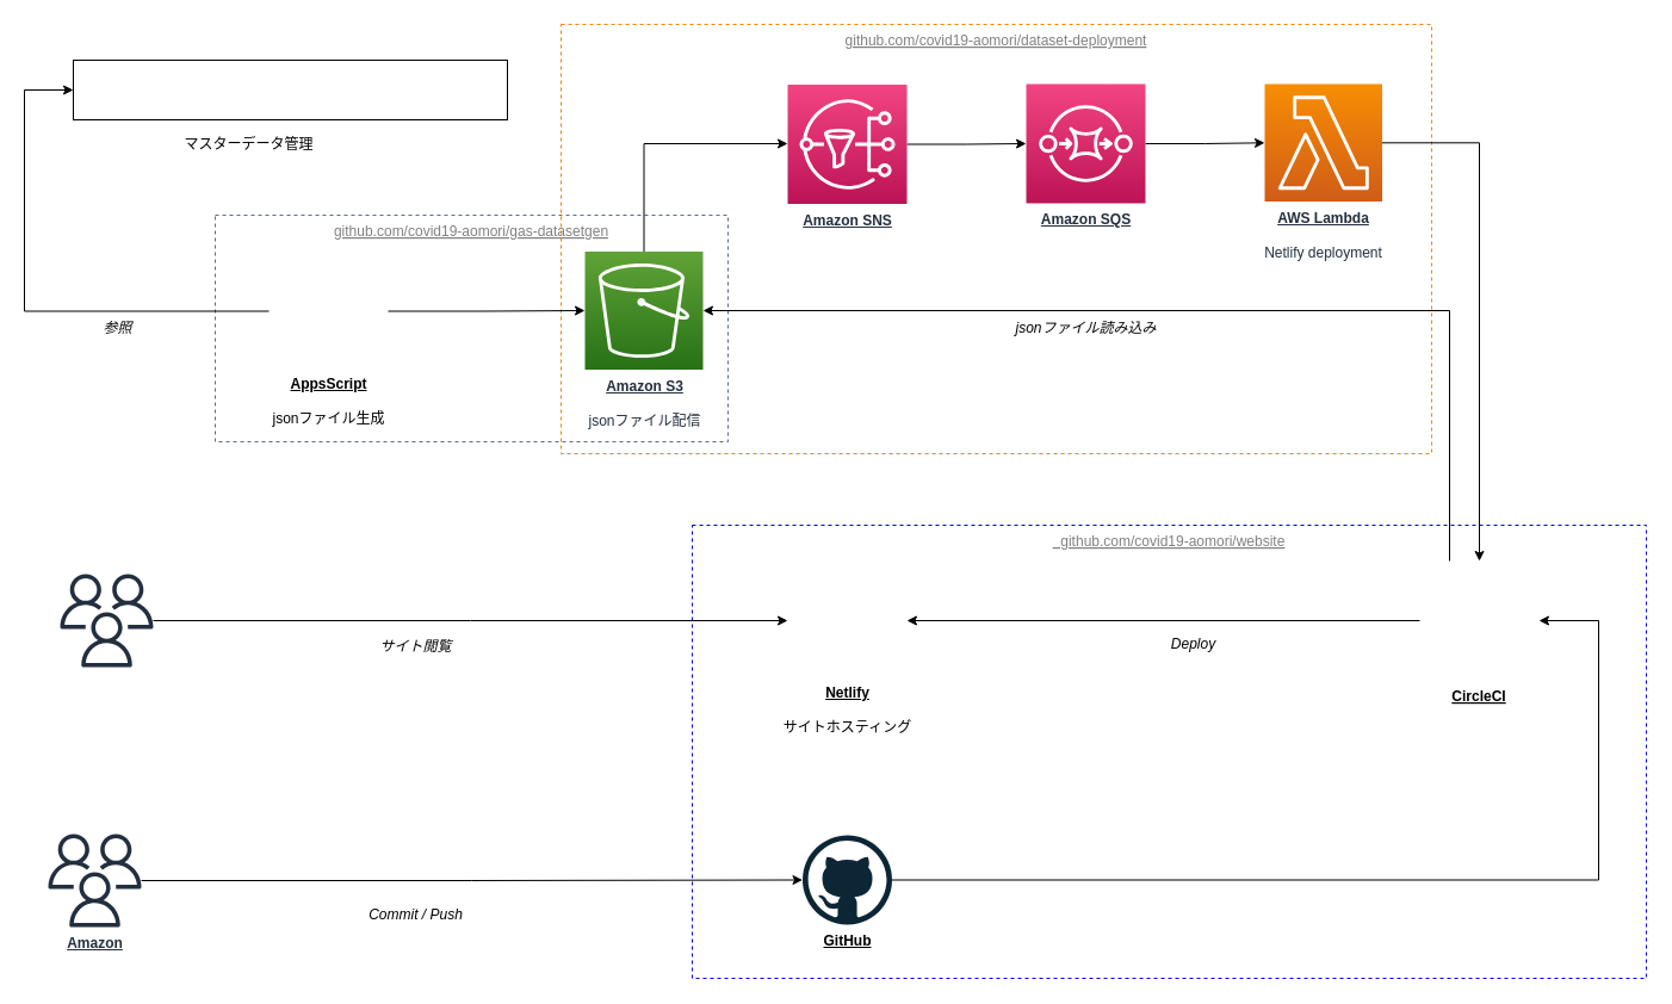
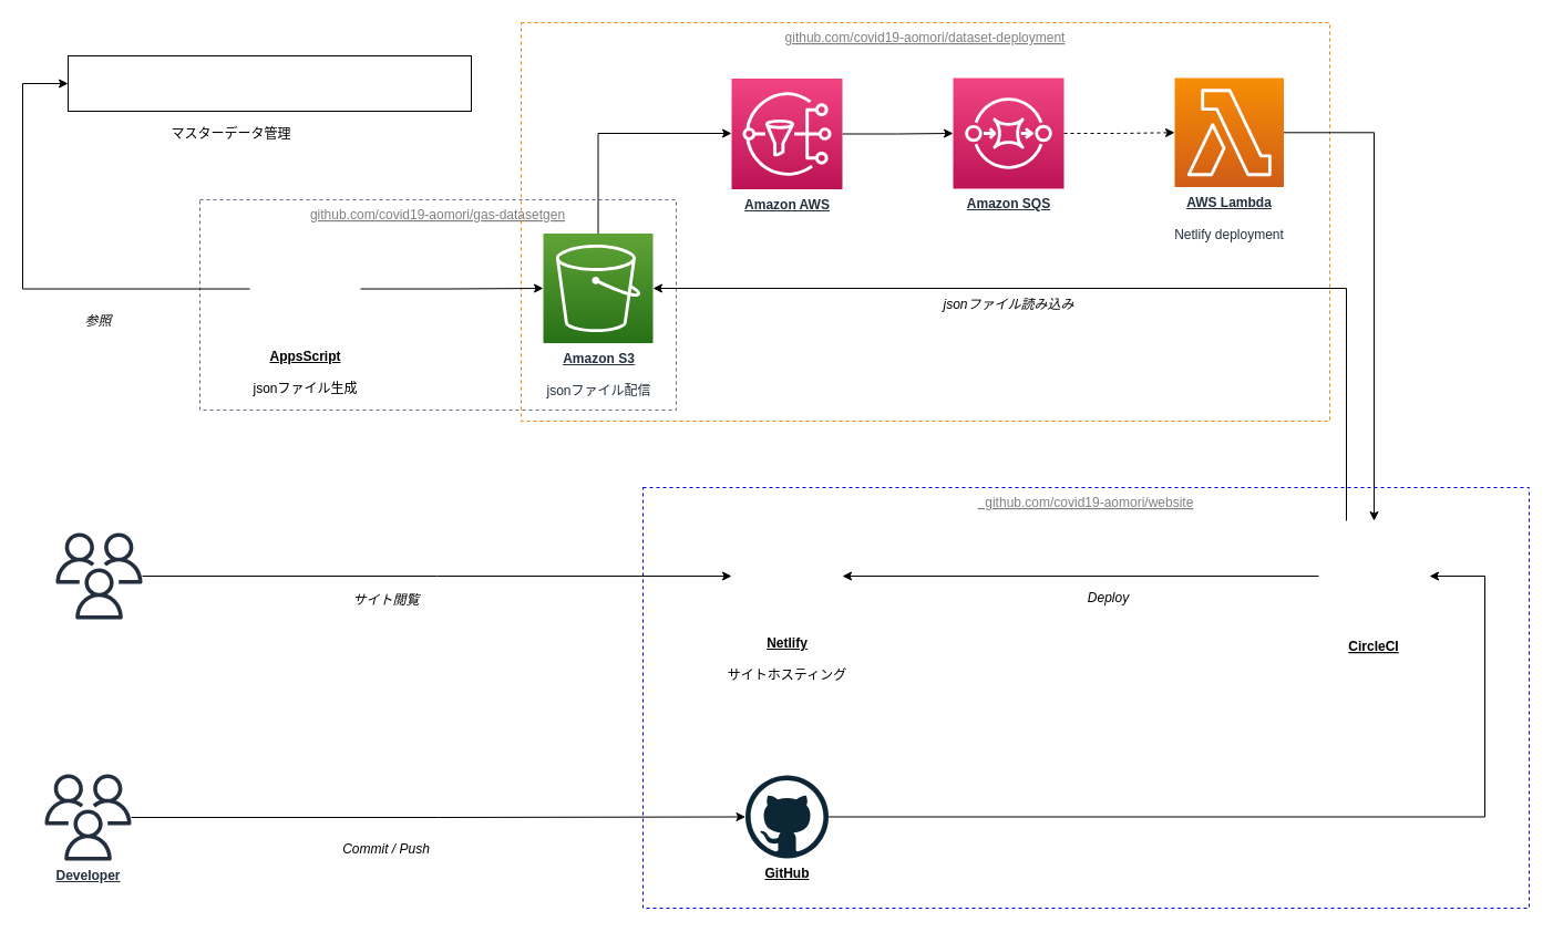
  <mxCell id="0" />
  <mxCell id="1" parent="0" />
  <mxCell id="2" value="  github.com/covid19-aomori/website" style="fillColor=none;strokeColor=#0000FF;dashed=1;verticalAlign=top;fontStyle=4;fontColor=#808080;align=center;" parent="1" vertex="1"><mxGeometry x="580" y="440" width="800" height="380" as="geometry" /></mxCell>
  <mxCell id="3" value="github.com/covid19-aomori/gas-datasetgen" style="fillColor=none;strokeColor=#5A6C86;dashed=1;verticalAlign=top;fontStyle=4;fontColor=#808080;" parent="1" vertex="1"><mxGeometry x="180" y="180" width="430" height="190" as="geometry" /></mxCell>
  <mxCell id="4" value="github.com/covid19-aomori/dataset-deployment" style="fillColor=none;strokeColor=#FF8000;dashed=1;verticalAlign=top;fontStyle=4;fontColor=#808080;" parent="1" vertex="1"><mxGeometry x="470" y="20" width="730" height="360" as="geometry" /></mxCell>
  <mxCell id="5" style="edgeStyle=orthogonalEdgeStyle;rounded=0;orthogonalLoop=1;jettySize=auto;html=1;startArrow=none;startFill=0;endArrow=classic;endFill=1;" edge="1" parent="1" source="7" target="11"><mxGeometry relative="1" as="geometry" /></mxCell>
  <mxCell id="6" style="edgeStyle=orthogonalEdgeStyle;rounded=0;orthogonalLoop=1;jettySize=auto;html=1;entryX=0;entryY=0.5;entryDx=0;entryDy=0;startArrow=none;startFill=0;endArrow=classic;endFill=1;" edge="1" parent="1" source="7" target="24"><mxGeometry relative="1" as="geometry"><Array as="points"><mxPoint x="20" y="260" /><mxPoint x="20" y="75" /></Array></mxGeometry></mxCell>
  <mxCell id="7" value="" style="shape=image;verticalLabelPosition=bottom;verticalAlign=top;imageAspect=0;image=https://www.gstatic.com/images/branding/product/2x/apps_script_48dp.png" parent="1" vertex="1"><mxGeometry x="225" y="210.5" width="100" height="100" as="geometry" /></mxCell>
  <mxCell id="8" value="マスターデータ管理" style="text;html=1;align=center;verticalAlign=middle;resizable=0;points=[];autosize=1;" parent="1" vertex="1"><mxGeometry x="148" y="110.5" width="120" height="20" as="geometry" /></mxCell>
  <mxCell id="9" value="&lt;u&gt;&lt;b&gt;AppsScript&lt;/b&gt;&lt;/u&gt;&lt;br&gt;&lt;br&gt;jsonファイル生成" style="text;html=1;align=center;verticalAlign=middle;resizable=0;points=[];autosize=1;" parent="1" vertex="1"><mxGeometry x="220" y="310.5" width="110" height="50" as="geometry" /></mxCell>
  <mxCell id="10" style="edgeStyle=orthogonalEdgeStyle;rounded=0;orthogonalLoop=1;jettySize=auto;html=1;" parent="1" source="11" target="15" edge="1"><mxGeometry relative="1" as="geometry"><Array as="points"><mxPoint x="540" y="120" /></Array></mxGeometry></mxCell>
  <mxCell id="11" value="&lt;b&gt;&lt;u&gt;Amazon S3&lt;/u&gt;&lt;/b&gt;&lt;br&gt;&lt;br&gt;jsonファイル配信" style="outlineConnect=0;fontColor=#232F3E;gradientColor=#60A337;gradientDirection=north;fillColor=#277116;strokeColor=#ffffff;dashed=0;verticalLabelPosition=bottom;verticalAlign=top;align=center;html=1;fontSize=12;fontStyle=0;aspect=fixed;shape=mxgraph.aws4.resourceIcon;resIcon=mxgraph.aws4.s3;" parent="1" vertex="1"><mxGeometry x="490" y="210.5" width="99" height="99" as="geometry" /></mxCell>
  <mxCell id="12" style="edgeStyle=orthogonalEdgeStyle;rounded=0;orthogonalLoop=1;jettySize=auto;html=1;" parent="1" source="13" edge="1"><mxGeometry relative="1" as="geometry"><mxPoint x="660" y="520" as="targetPoint" /></mxGeometry></mxCell>
  <mxCell id="13" value="" style="outlineConnect=0;fontColor=#232F3E;gradientColor=none;fillColor=#232F3E;strokeColor=none;dashed=0;verticalLabelPosition=bottom;verticalAlign=top;align=center;html=1;fontSize=12;fontStyle=0;aspect=fixed;pointerEvents=1;shape=mxgraph.aws4.users;" parent="1" vertex="1"><mxGeometry x="50" y="481" width="78" height="78" as="geometry" /></mxCell>
  <mxCell id="14" style="edgeStyle=orthogonalEdgeStyle;rounded=0;orthogonalLoop=1;jettySize=auto;html=1;" parent="1" source="15" target="17" edge="1"><mxGeometry relative="1" as="geometry" /></mxCell>
- <mxCell id="15" value="&lt;b&gt;&lt;u&gt;Amazon SNS&lt;/u&gt;&lt;/b&gt;" style="outlineConnect=0;fontColor=#232F3E;gradientColor=#F34482;gradientDirection=north;fillColor=#BC1356;strokeColor=#ffffff;dashed=0;verticalLabelPosition=bottom;verticalAlign=top;align=center;html=1;fontSize=12;fontStyle=0;aspect=fixed;shape=mxgraph.aws4.resourceIcon;resIcon=mxgraph.aws4.sns;" parent="1" vertex="1"><mxGeometry x="660" y="70.5" width="100" height="100" as="geometry" /></mxCell>
- <mxCell id="16" style="edgeStyle=orthogonalEdgeStyle;rounded=0;orthogonalLoop=1;jettySize=auto;html=1;" parent="1" source="17" target="19" edge="1"><mxGeometry relative="1" as="geometry" /></mxCell>
+ <mxCell id="15" value="&lt;b&gt;&lt;u&gt;Amazon AWS&lt;/u&gt;&lt;/b&gt;" style="outlineConnect=0;fontColor=#232F3E;gradientColor=#F34482;gradientDirection=north;fillColor=#BC1356;strokeColor=#ffffff;dashed=0;verticalLabelPosition=bottom;verticalAlign=top;align=center;html=1;fontSize=12;fontStyle=0;aspect=fixed;shape=mxgraph.aws4.resourceIcon;resIcon=mxgraph.aws4.sns;" parent="1" vertex="1"><mxGeometry x="660" y="70.5" width="100" height="100" as="geometry" /></mxCell>
+ <mxCell id="16" style="edgeStyle=orthogonalEdgeStyle;rounded=0;orthogonalLoop=1;jettySize=auto;html=1;dashed=1;" parent="1" source="17" target="19" edge="1"><mxGeometry relative="1" as="geometry" /></mxCell>
  <mxCell id="17" value="&lt;b&gt;&lt;u&gt;Amazon SQS&lt;/u&gt;&lt;/b&gt;" style="outlineConnect=0;fontColor=#232F3E;gradientColor=#F34482;gradientDirection=north;fillColor=#BC1356;strokeColor=#ffffff;dashed=0;verticalLabelPosition=bottom;verticalAlign=top;align=center;html=1;fontSize=12;fontStyle=0;aspect=fixed;shape=mxgraph.aws4.resourceIcon;resIcon=mxgraph.aws4.sqs;" parent="1" vertex="1"><mxGeometry x="860" y="70" width="100" height="100" as="geometry" /></mxCell>
  <mxCell id="18" style="edgeStyle=orthogonalEdgeStyle;rounded=0;orthogonalLoop=1;jettySize=auto;html=1;startArrow=none;startFill=0;endArrow=classic;endFill=1;" edge="1" parent="1" source="19" target="27"><mxGeometry relative="1" as="geometry" /></mxCell>
  <mxCell id="19" value="&lt;b&gt;&lt;u&gt;AWS Lambda&lt;/u&gt;&lt;/b&gt;&lt;br&gt;&lt;br&gt;Netlify deployment" style="outlineConnect=0;fontColor=#232F3E;gradientColor=#F78E04;gradientDirection=north;fillColor=#D05C17;strokeColor=#ffffff;dashed=0;verticalLabelPosition=bottom;verticalAlign=top;align=center;html=1;fontSize=12;fontStyle=0;aspect=fixed;shape=mxgraph.aws4.resourceIcon;resIcon=mxgraph.aws4.lambda;" parent="1" vertex="1"><mxGeometry x="1060" y="70" width="98.5" height="98.5" as="geometry" /></mxCell>
  <mxCell id="20" value="&lt;u&gt;&lt;b&gt;Netlify&lt;/b&gt;&lt;/u&gt;&lt;br&gt;&lt;br&gt;サイトホスティング" style="text;html=1;align=center;verticalAlign=middle;resizable=0;points=[];autosize=1;" parent="1" vertex="1"><mxGeometry x="650" y="570" width="120" height="50" as="geometry" /></mxCell>
  <mxCell id="21" value="&lt;i&gt;jsonファイル読み込み&lt;/i&gt;" style="text;html=1;align=center;verticalAlign=middle;resizable=0;points=[];autosize=1;" parent="1" vertex="1"><mxGeometry x="845" y="265" width="130" height="20" as="geometry" /></mxCell>
  <mxCell id="22" value="&lt;i&gt;サイト閲覧&lt;/i&gt;" style="text;html=1;align=center;verticalAlign=middle;resizable=0;points=[];autosize=1;" parent="1" vertex="1"><mxGeometry x="308" y="532" width="80" height="20" as="geometry" /></mxCell>
  <mxCell id="23" value="" style="shape=image;verticalLabelPosition=bottom;verticalAlign=top;imageAspect=0;image=https://www.netlify.com/img/press/logos/logomark.png" parent="1" vertex="1"><mxGeometry x="660" y="470" width="100" height="100" as="geometry" /></mxCell>
  <mxCell id="24" value="" style="shape=image;verticalLabelPosition=bottom;verticalAlign=top;imageAspect=0;image=https://opendata.pref.aomori.lg.jp/img/logo.png;imageBackground=#FFFFFF;imageBorder=#000000;" vertex="1" parent="1"><mxGeometry x="61" y="50" width="364" height="50" as="geometry" /></mxCell>
  <mxCell id="25" style="edgeStyle=orthogonalEdgeStyle;rounded=0;orthogonalLoop=1;jettySize=auto;html=1;startArrow=none;startFill=0;endArrow=classic;endFill=1;" edge="1" parent="1" source="27" target="23"><mxGeometry relative="1" as="geometry" /></mxCell>
  <mxCell id="26" style="edgeStyle=orthogonalEdgeStyle;rounded=0;orthogonalLoop=1;jettySize=auto;html=1;exitX=0.25;exitY=0;exitDx=0;exitDy=0;startArrow=none;startFill=0;endArrow=classic;endFill=1;" edge="1" parent="1" source="27" target="11"><mxGeometry relative="1" as="geometry"><Array as="points"><mxPoint x="1215" y="260" /></Array></mxGeometry></mxCell>
  <mxCell id="27" value="CircleCI" style="shape=image;verticalLabelPosition=bottom;verticalAlign=top;imageAspect=0;image=https://gyazo.com/54d5c7afc576091c77475729b7dbcebb/thumb/1000;fontStyle=5" vertex="1" parent="1"><mxGeometry x="1190" y="470" width="100" height="100" as="geometry" /></mxCell>
  <mxCell id="28" value="&lt;i&gt;Deploy&lt;/i&gt;" style="text;html=1;align=center;verticalAlign=middle;resizable=0;points=[];autosize=1;" vertex="1" parent="1"><mxGeometry x="975" y="530" width="50" height="20" as="geometry" /></mxCell>
  <mxCell id="29" style="edgeStyle=orthogonalEdgeStyle;rounded=0;orthogonalLoop=1;jettySize=auto;html=1;entryX=1;entryY=0.5;entryDx=0;entryDy=0;startArrow=none;startFill=0;endArrow=classic;endFill=1;" edge="1" parent="1" source="30" target="27"><mxGeometry relative="1" as="geometry"><Array as="points"><mxPoint x="1340" y="738" /><mxPoint x="1340" y="520" /></Array></mxGeometry></mxCell>
  <mxCell id="30" value="&lt;b&gt;&lt;u&gt;GitHub&lt;/u&gt;&lt;/b&gt;" style="dashed=0;outlineConnect=0;html=1;align=center;labelPosition=center;verticalLabelPosition=bottom;verticalAlign=top;shape=mxgraph.weblogos.github" vertex="1" parent="1"><mxGeometry x="672.5" y="700" width="75" height="75" as="geometry" /></mxCell>
  <mxCell id="31" style="edgeStyle=orthogonalEdgeStyle;rounded=0;orthogonalLoop=1;jettySize=auto;html=1;startArrow=none;startFill=0;endArrow=classic;endFill=1;" edge="1" parent="1" source="32" target="30"><mxGeometry relative="1" as="geometry" /></mxCell>
- <mxCell id="32" value="&lt;b&gt;&lt;u&gt;Amazon&lt;/u&gt;&lt;/b&gt;" style="outlineConnect=0;fontColor=#232F3E;gradientColor=none;fillColor=#232F3E;strokeColor=none;dashed=0;verticalLabelPosition=bottom;verticalAlign=top;align=center;html=1;fontSize=12;fontStyle=0;aspect=fixed;pointerEvents=1;shape=mxgraph.aws4.users;" vertex="1" parent="1"><mxGeometry x="40" y="699" width="78" height="78" as="geometry" /></mxCell>
+ <mxCell id="32" value="&lt;b&gt;&lt;u&gt;Developer&lt;/u&gt;&lt;/b&gt;" style="outlineConnect=0;fontColor=#232F3E;gradientColor=none;fillColor=#232F3E;strokeColor=none;dashed=0;verticalLabelPosition=bottom;verticalAlign=top;align=center;html=1;fontSize=12;fontStyle=0;aspect=fixed;pointerEvents=1;shape=mxgraph.aws4.users;" vertex="1" parent="1"><mxGeometry x="40" y="699" width="78" height="78" as="geometry" /></mxCell>
  <mxCell id="33" value="&lt;i&gt;Commit / Push&lt;/i&gt;" style="text;html=1;align=center;verticalAlign=middle;resizable=0;points=[];autosize=1;" vertex="1" parent="1"><mxGeometry x="303" y="757" width="90" height="20" as="geometry" /></mxCell>
- <mxCell id="34" value="&lt;i&gt;参照&lt;/i&gt;" style="text;html=1;align=center;verticalAlign=middle;resizable=0;points=[];autosize=1;" vertex="1" parent="1"><mxGeometry x="78" y="265" width="40" height="20" as="geometry" /></mxCell>
+ <mxCell id="34" value="&lt;i&gt;参照&lt;/i&gt;" style="text;html=1;align=center;verticalAlign=middle;resizable=0;points=[];autosize=1;" vertex="1" parent="1"><mxGeometry x="68" y="280" width="40" height="20" as="geometry" /></mxCell>
